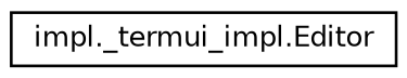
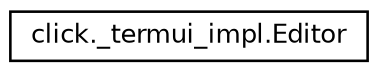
  digraph {
    rankdir=LR
-   n1 [color=black fillcolor=white fontname=Helvetica fontsize=10 height=0.2 label="impl._termui_impl.Editor" shape=record style=filled width=0.4]
+   n1 [color=black fillcolor=white fontname=Helvetica fontsize=10 height=0.2 label="click._termui_impl.Editor" shape=record style=filled width=0.4]
  }
